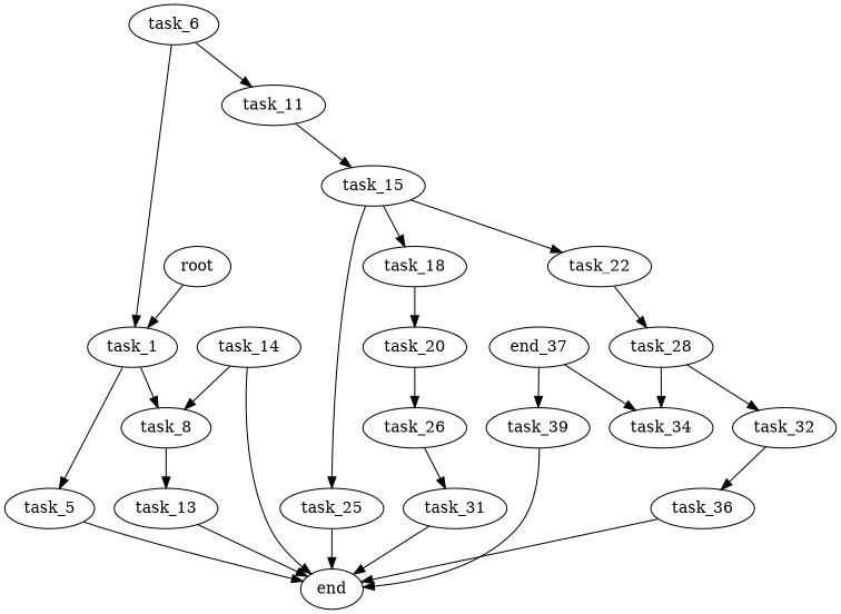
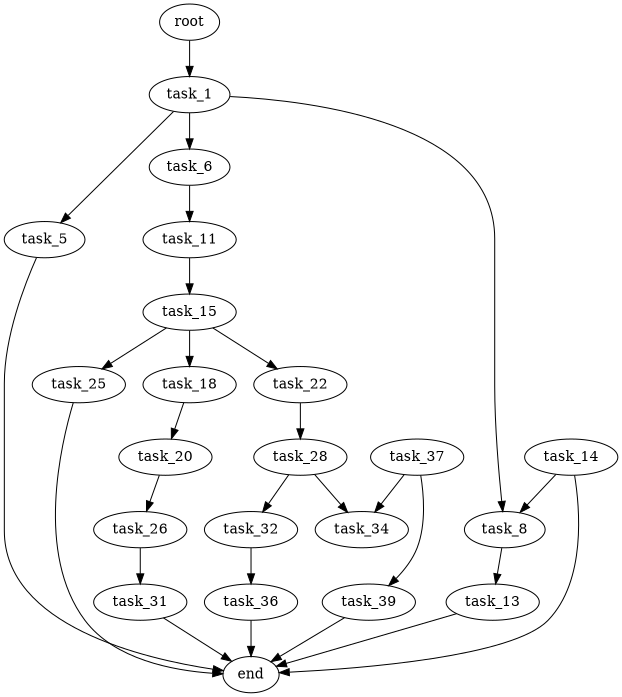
  digraph {
    root
    task_1
    task_5
    task_6
    task_8
    end
    task_11
    task_13
    task_15
    task_14
    task_18
    task_22
    task_25
    task_20
    task_28
    task_26
    task_31
    task_32
    task_34
    task_36
-   task_37 [label=end_37]
+   task_37
    task_39
    root -> task_1
    task_1 -> task_5
-   task_6 -> task_1
+   task_1 -> task_6
    task_1 -> task_8
    task_5 -> end
    task_6 -> task_11
    task_8 -> task_13
    task_11 -> task_15
    task_13 -> end
    task_15 -> task_18
    task_15 -> task_22
    task_15 -> task_25
    task_14 -> task_8
    task_14 -> end
    task_18 -> task_20
    task_22 -> task_28
    task_25 -> end
    task_20 -> task_26
    task_28 -> task_32
    task_28 -> task_34
    task_26 -> task_31
    task_31 -> end
    task_32 -> task_36
    task_36 -> end
    task_37 -> task_34
    task_37 -> task_39
    task_39 -> end
  }
